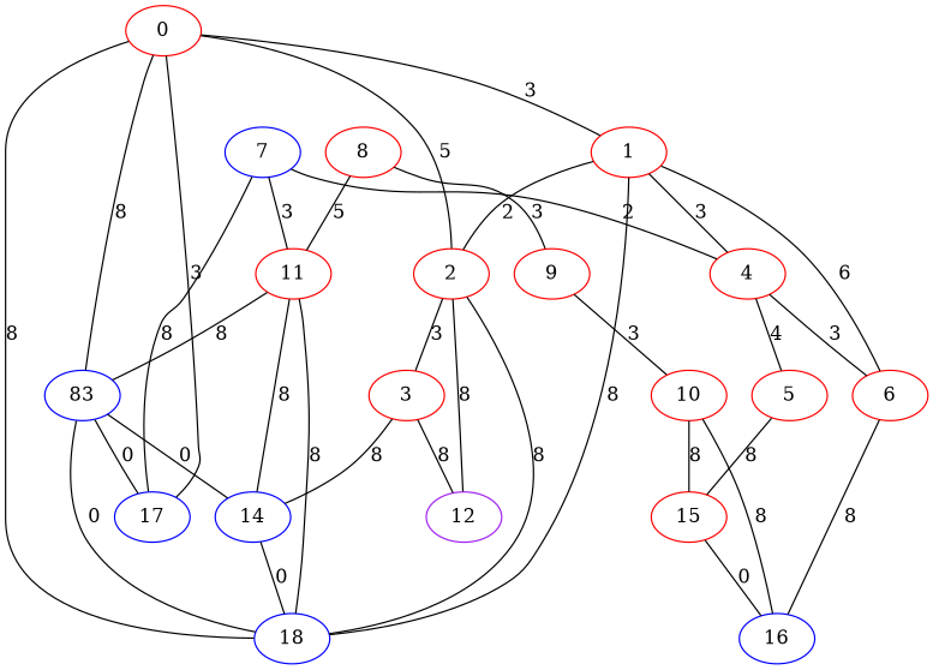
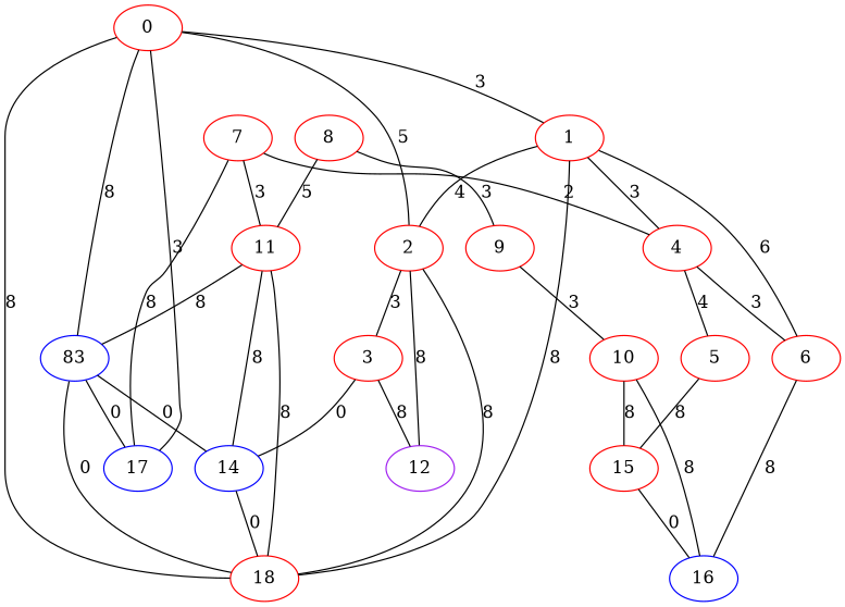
  graph {
    node [color=red weight=1]
    0
    1
    2
    n4 [color=blue label=83 weight=3]
    17 [color=blue weight=3]
-   18 [color=blue weight=3]
+   18 [weight=3]
    4
    6
    3
    12 [color=purple weight=4]
    14 [color=blue weight=3]
    5
    16 [color=blue weight=3]
    15 [weight=3]
-   7 [color=blue]
+   7
    11
    8
    9
    10
    0 -- 1 [label=3]
    0 -- 2 [label=5]
    0 -- n4 [label=8]
    0 -- 17 [label=3]
    0 -- 18 [label=8]
-   1 -- 2 [label=2]
+   1 -- 2 [label=4]
    1 -- 18 [label=8]
    1 -- 4 [label=3]
    1 -- 6 [label=6]
    2 -- 18 [label=8]
    2 -- 3 [label=3]
    2 -- 12 [label=8]
    n4 -- 17 [label=0]
    n4 -- 18 [label=0]
    n4 -- 14 [label=0]
    4 -- 6 [label=3]
    4 -- 5 [label=4]
    6 -- 16 [label=8]
    3 -- 12 [label=8]
-   3 -- 14 [label=8]
+   3 -- 14 [label=0]
    14 -- 18 [label=0]
    5 -- 15 [label=8]
    15 -- 16 [label=0]
    7 -- 17 [label=8]
    7 -- 4 [label=2]
    7 -- 11 [label=3]
    11 -- n4 [label=8]
    11 -- 18 [label=8]
    11 -- 14 [label=8]
    8 -- 11 [label=5]
    8 -- 9 [label=3]
    9 -- 10 [label=3]
    10 -- 16 [label=8]
    10 -- 15 [label=8]
  }
